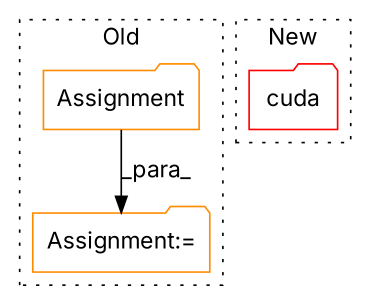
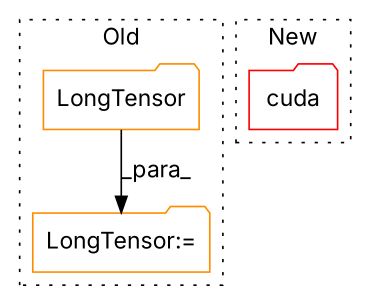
  digraph {
    fontname=Inter
    node [a=32 shape=folder color=darkorange fontname=Inter]
-   n1 [l="11,1" label=Assignment s="2873,2890"]
-   n2 [a=7 l=1 label="Assignment:=" s=2866]
+   n1 [l="11,1" label=LongTensor s="2873,2890"]
+   n2 [a=7 l=1 label="LongTensor:=" s=2866]
    n3 [l=6 label=cuda s=2548 color=red]
    subgraph cluster_1 {
      label=Old
      style=dotted
      n1
      n2
    }
    subgraph cluster_2 {
      label=New
      style=dotted
      n3
    }
    n1 -> n2 [label=_para_ fontname=Inter]
  }
